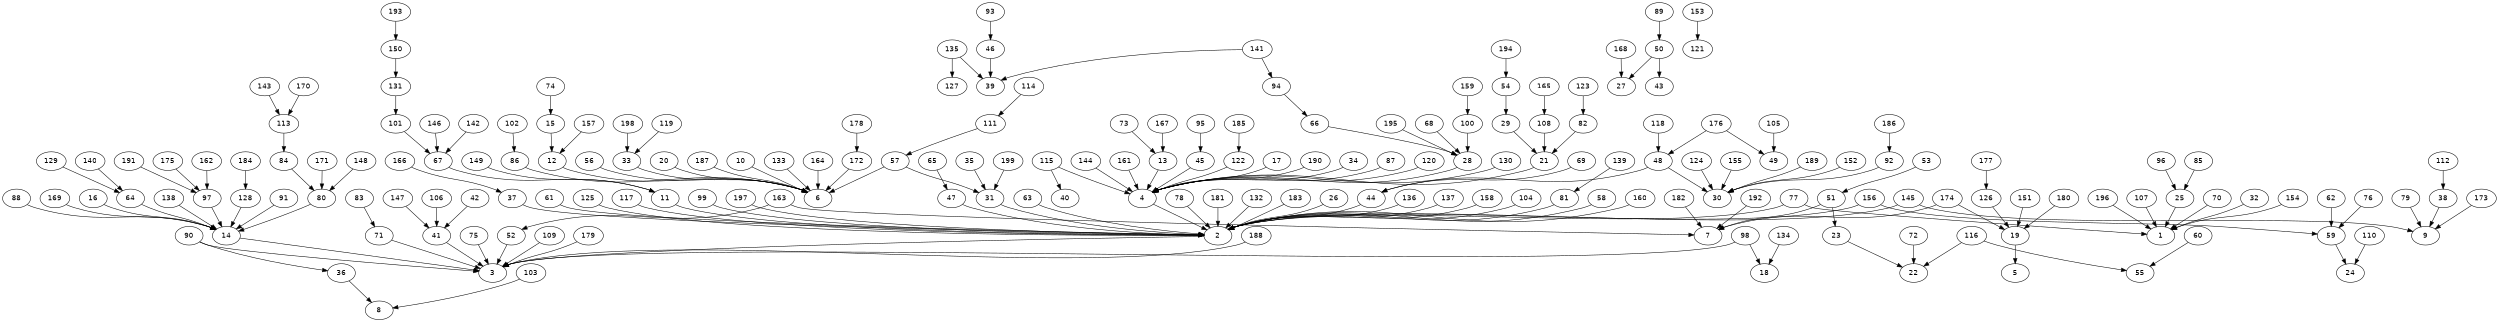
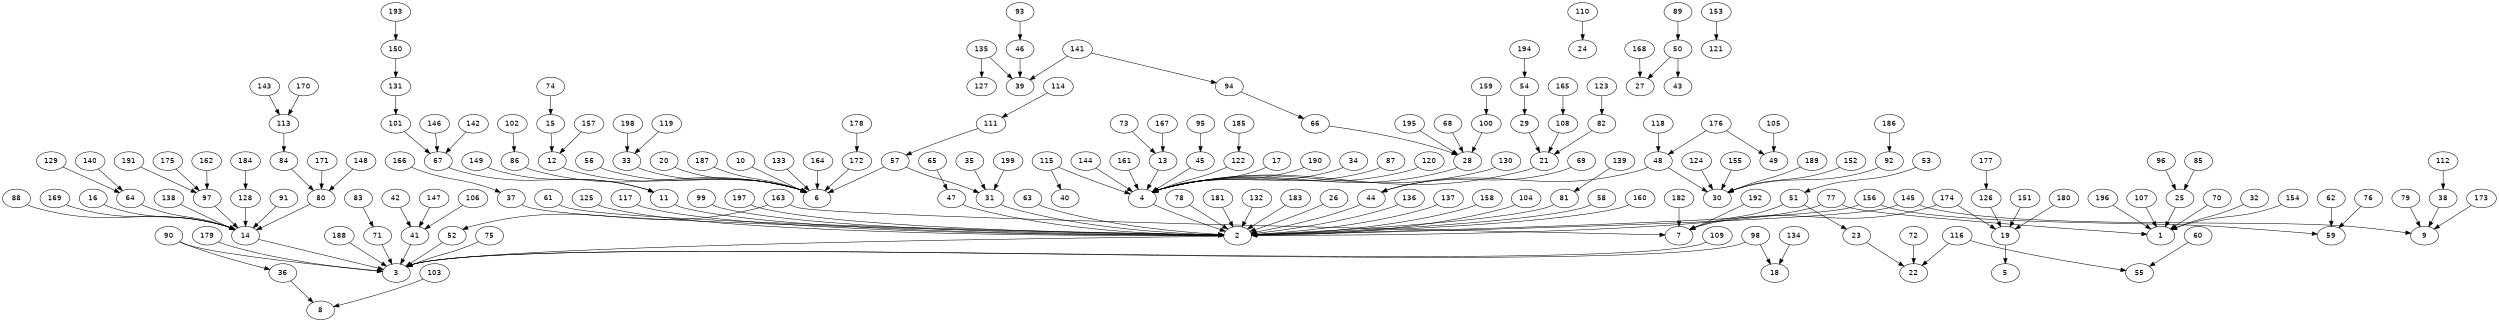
  digraph {
    fontname="DejaVu Sans"
    node [fontname="DejaVu Sans"]
    edge [fontname="DejaVu Sans"]
    26
    2
    3
    57
    31
    6
    77
    1
    90
    36
    8
    93
    46
    39
    136
    137
    143
    113
    84
    80
    155
    30
    158
    173
    9
    193
    150
    131
    101
    64
    14
    79
    94
    66
    28
    4
    104
    110
    24
    114
    111
    116
    22
    55
    130
    146
    67
    11
    192
    7
    65
    47
    88
    180
    19
    5
    63
    69
    44
    78
    108
    21
    144
    25
    38
    48
    70
    71
    98
    18
    156
    59
    32
    51
    23
    92
    102
    86
    149
    169
    16
    126
    141
    161
    181
    182
    15
    12
    35
    56
    62
    76
    115
    40
    129
    145
    167
    13
    75
    191
    97
    20
    135
    127
    154
    177
    95
    45
    17
    118
    189
    42
    41
    53
    73
    82
    103
    109
    168
    27
    179
    196
    33
    132
    142
    152
    183
    81
    174
    187
    58
    60
    160
    10
    122
    134
    138
    50
    43
    61
    96
    124
    190
    195
    29
    54
    74
    125
    147
    186
    89
    133
    164
    171
    188
    199
    68
    112
    128
    140
    148
    153
    121
    172
    175
    151
    100
    34
    83
    176
    49
    194
    91
    123
    162
    72
    85
    178
    87
    107
    117
    120
    159
    163
    52
    165
    166
    37
    184
    105
    170
    198
    139
    185
    99
    157
    106
    197
    119
    26 -> 2
    2 -> 3
    57 -> 31
    57 -> 6
    31 -> 2
    77 -> 2
    77 -> 1
    90 -> 3
    90 -> 36
    36 -> 8
    93 -> 46
    46 -> 39
    136 -> 2
    137 -> 2
    143 -> 113
    113 -> 84
    84 -> 80
    80 -> 14
    155 -> 30
    158 -> 2
    173 -> 9
    193 -> 150
    150 -> 131
    131 -> 101
    101 -> 67
    64 -> 14
    14 -> 3
    79 -> 9
    94 -> 66
    66 -> 28
    28 -> 4
    4 -> 2
    104 -> 2
    110 -> 24
    114 -> 111
    111 -> 57
    116 -> 22
    116 -> 55
    130 -> 4
    146 -> 67
    67 -> 11
    11 -> 2
    192 -> 7
    65 -> 47
    47 -> 2
    88 -> 14
    180 -> 19
    19 -> 5
    63 -> 2
    69 -> 44
    44 -> 2
    78 -> 2
    108 -> 21
    21 -> 4
    144 -> 4
    25 -> 1
    38 -> 9
    48 -> 30
    48 -> 44
    70 -> 1
    71 -> 3
    98 -> 3
    98 -> 18
    156 -> 2
    156 -> 59
-   59 -> 24
    32 -> 1
    51 -> 7
    51 -> 23
    23 -> 22
    92 -> 30
    102 -> 86
    86 -> 6
    149 -> 11
    169 -> 14
    16 -> 14
    126 -> 19
    141 -> 39
    141 -> 94
    161 -> 4
    181 -> 2
    182 -> 7
    15 -> 12
    12 -> 6
    35 -> 31
    56 -> 6
    62 -> 59
    76 -> 59
    115 -> 4
    115 -> 40
    129 -> 64
    145 -> 2
    145 -> 9
    167 -> 13
    13 -> 4
    75 -> 3
    191 -> 97
    97 -> 14
    20 -> 6
    135 -> 39
    135 -> 127
    154 -> 1
    177 -> 126
    95 -> 45
    45 -> 4
    17 -> 4
    118 -> 48
    189 -> 30
    42 -> 41
    41 -> 3
    53 -> 51
    73 -> 13
    82 -> 21
    103 -> 8
    109 -> 3
    168 -> 27
    179 -> 3
    196 -> 1
    33 -> 6
    132 -> 2
    142 -> 67
    152 -> 30
    183 -> 2
    81 -> 2
    174 -> 7
    174 -> 19
    187 -> 6
    58 -> 2
    60 -> 55
    160 -> 2
    10 -> 6
    122 -> 4
    134 -> 18
    138 -> 14
    50 -> 27
    50 -> 43
    61 -> 2
    96 -> 25
    124 -> 30
    190 -> 4
    195 -> 28
    29 -> 21
    54 -> 29
    74 -> 15
    125 -> 2
    147 -> 41
    186 -> 92
    89 -> 50
    133 -> 6
    164 -> 6
    171 -> 80
    188 -> 3
    199 -> 31
    68 -> 28
    112 -> 38
    128 -> 14
    140 -> 64
    148 -> 80
    153 -> 121
    172 -> 6
    175 -> 97
    151 -> 19
    100 -> 28
    34 -> 4
    83 -> 71
    176 -> 48
    176 -> 49
    194 -> 54
    91 -> 14
    123 -> 82
    162 -> 97
    72 -> 22
    85 -> 25
    178 -> 172
    87 -> 4
    107 -> 1
    117 -> 2
    120 -> 4
    159 -> 100
    163 -> 7
    163 -> 52
    52 -> 3
    165 -> 108
    166 -> 37
    37 -> 2
    184 -> 128
    105 -> 49
    170 -> 113
    198 -> 33
    139 -> 81
    185 -> 122
    99 -> 2
    157 -> 12
    106 -> 41
    197 -> 2
    119 -> 33
  }
